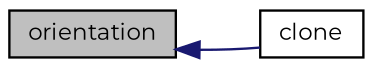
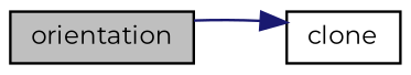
  digraph {
    rankdir=LR
    fontname=Montserrat
    node [color=black fontname=Montserrat fontsize=10 shape=record]
    n1 [fillcolor=grey75 fontcolor=black height=0.2 label=orientation style=filled width=0.4]
    n2 [height=0.2 label=clone width=0.4]
-   n1 -> n2 [color=midnightblue dir=back fontname=Montserrat fontsize=10 labelfontname=FreeSans labelfontsize=10 style=solid]
+   n2 -> n1 [color=midnightblue dir=back fontname=Montserrat fontsize=10 labelfontname=FreeSans labelfontsize=10 style=solid]
  }
